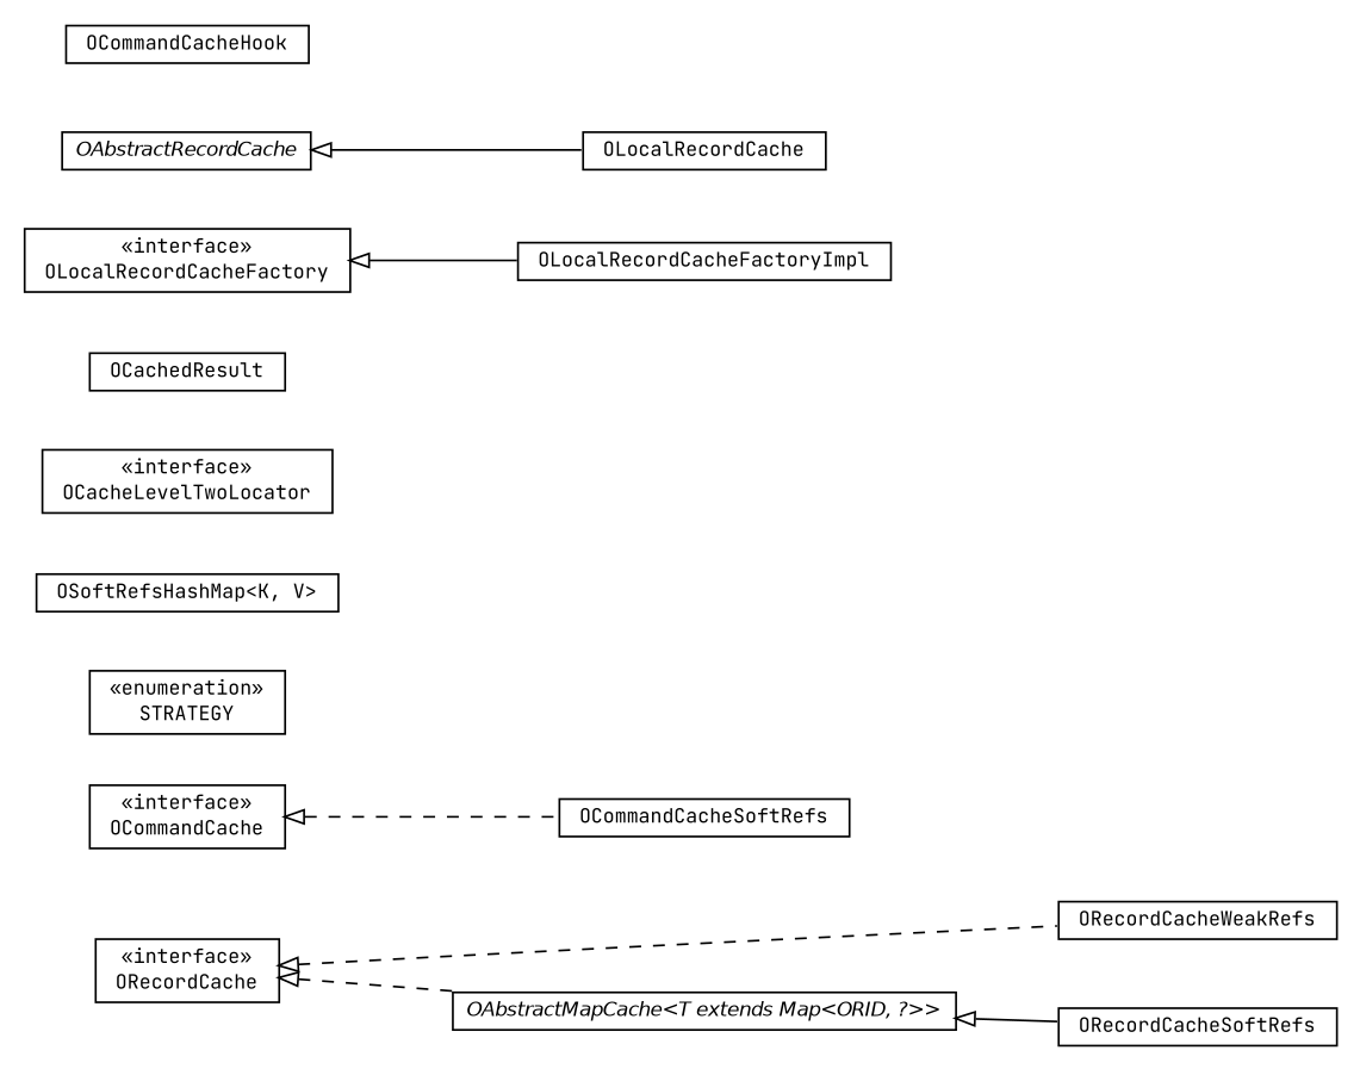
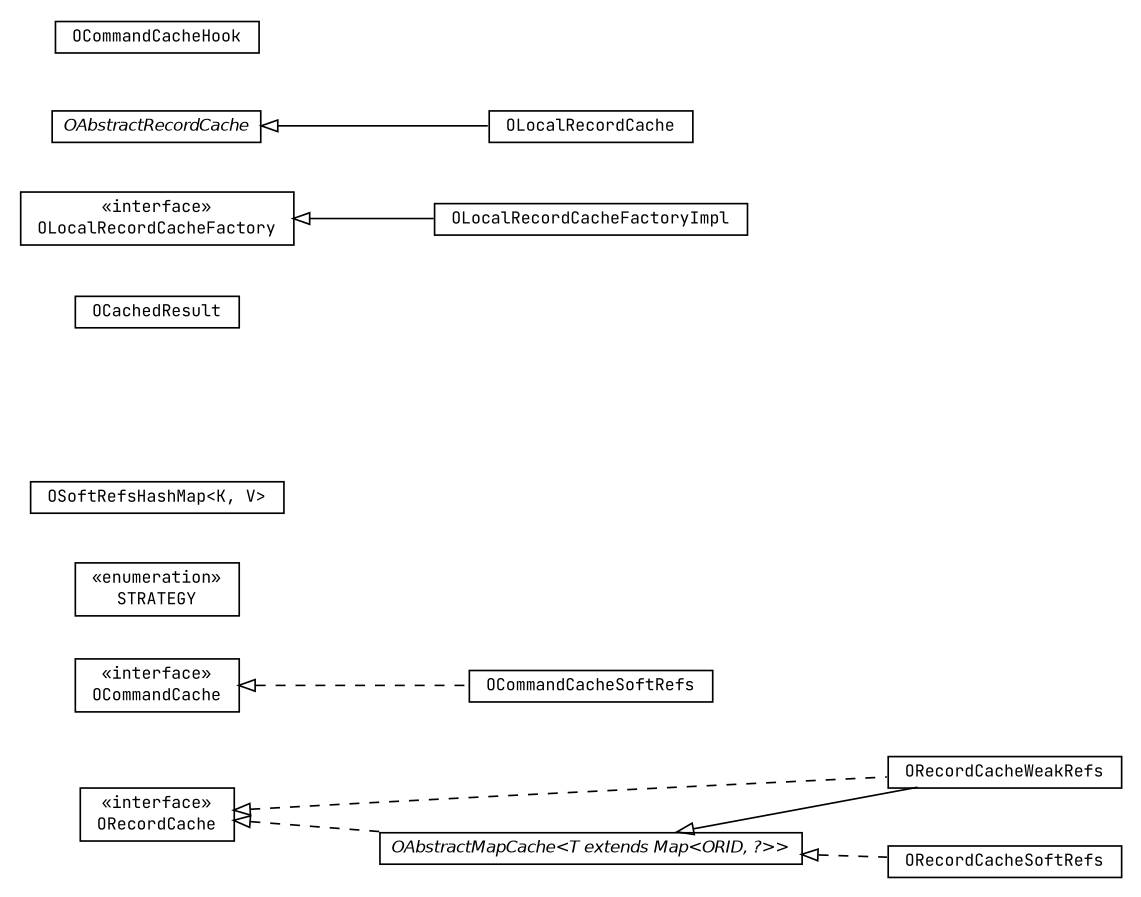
  digraph {
    fontname="JetBrains Mono"
    nodesep=0.25
    rankdir=LR
    ranksep=0.5
    node [fontcolor=black fontname="JetBrains Mono" fontsize=10.0 shape=plaintext]
    edge [arrowtail=empty dir=back fontname="JetBrains Mono" fontsize=10 headport=p labelfontname=Helvetica labelfontsize=10 tailport=p]
    n1 [label=<<table title="com.orientechnologies.orient.core.cache.ORecordCache" border="0" cellborder="1" cellspacing="0" cellpadding="2" port="p" href="./ORecordCache.html"> 		<tr><td><table border="0" cellspacing="0" cellpadding="1"> <tr><td align="center" balign="center"> &#171;interface&#187; </td></tr> <tr><td align="center" balign="center"> ORecordCache </td></tr> 		</table></td></tr> 		</table>>]
    n2 [label=<<table title="com.orientechnologies.orient.core.cache.ORecordCacheWeakRefs" border="0" cellborder="1" cellspacing="0" cellpadding="2" port="p" href="./ORecordCacheWeakRefs.html"> 		<tr><td><table border="0" cellspacing="0" cellpadding="1"> <tr><td align="center" balign="center"> ORecordCacheWeakRefs </td></tr> 		</table></td></tr> 		</table>>]
    n3 [label=<<table title="com.orientechnologies.orient.core.cache.OAbstractMapCache" border="0" cellborder="1" cellspacing="0" cellpadding="2" port="p" href="./OAbstractMapCache.html"> 		<tr><td><table border="0" cellspacing="0" cellpadding="1"> <tr><td align="center" balign="center"><font face="Helvetica-Oblique"> OAbstractMapCache&lt;T extends Map&lt;ORID, ?&gt;&gt; </font></td></tr> 		</table></td></tr> 		</table>>]
    n4 [label=<<table title="com.orientechnologies.orient.core.cache.ORecordCacheSoftRefs" border="0" cellborder="1" cellspacing="0" cellpadding="2" port="p" href="./ORecordCacheSoftRefs.html"> 		<tr><td><table border="0" cellspacing="0" cellpadding="1"> <tr><td align="center" balign="center"> ORecordCacheSoftRefs </td></tr> 		</table></td></tr> 		</table>>]
    n5 [label=<<table title="com.orientechnologies.orient.core.cache.OCommandCache" border="0" cellborder="1" cellspacing="0" cellpadding="2" port="p" href="./OCommandCache.html"> 		<tr><td><table border="0" cellspacing="0" cellpadding="1"> <tr><td align="center" balign="center"> &#171;interface&#187; </td></tr> <tr><td align="center" balign="center"> OCommandCache </td></tr> 		</table></td></tr> 		</table>>]
    n6 [label=<<table title="com.orientechnologies.orient.core.cache.OCommandCacheSoftRefs" border="0" cellborder="1" cellspacing="0" cellpadding="2" port="p" href="./OCommandCacheSoftRefs.html"> 		<tr><td><table border="0" cellspacing="0" cellpadding="1"> <tr><td align="center" balign="center"> OCommandCacheSoftRefs </td></tr> 		</table></td></tr> 		</table>>]
    n7 [label=<<table title="com.orientechnologies.orient.core.cache.OCommandCache.STRATEGY" border="0" cellborder="1" cellspacing="0" cellpadding="2" port="p" href="./OCommandCache.STRATEGY.html"> 		<tr><td><table border="0" cellspacing="0" cellpadding="1"> <tr><td align="center" balign="center"> &#171;enumeration&#187; </td></tr> <tr><td align="center" balign="center"> STRATEGY </td></tr> 		</table></td></tr> 		</table>>]
    n8 [label=<<table title="com.orientechnologies.orient.core.cache.OSoftRefsHashMap" border="0" cellborder="1" cellspacing="0" cellpadding="2" port="p" href="./OSoftRefsHashMap.html"> 		<tr><td><table border="0" cellspacing="0" cellpadding="1"> <tr><td align="center" balign="center"> OSoftRefsHashMap&lt;K, V&gt; </td></tr> 		</table></td></tr> 		</table>>]
-   n9 [label=<<table title="com.orientechnologies.orient.core.cache.OCacheLevelTwoLocator" border="0" cellborder="1" cellspacing="0" cellpadding="2" port="p" href="./OCacheLevelTwoLocator.html"> 		<tr><td><table border="0" cellspacing="0" cellpadding="1"> <tr><td align="center" balign="center"> &#171;interface&#187; </td></tr> <tr><td align="center" balign="center"> OCacheLevelTwoLocator </td></tr> 		</table></td></tr> 		</table>>]
    n10 [label=<<table title="com.orientechnologies.orient.core.cache.OCommandCacheSoftRefs.OCachedResult" border="0" cellborder="1" cellspacing="0" cellpadding="2" port="p" href="./OCommandCacheSoftRefs.OCachedResult.html"> 		<tr><td><table border="0" cellspacing="0" cellpadding="1"> <tr><td align="center" balign="center"> OCachedResult </td></tr> 		</table></td></tr> 		</table>>]
    n11 [label=<<table title="com.orientechnologies.orient.core.cache.OLocalRecordCacheFactoryImpl" border="0" cellborder="1" cellspacing="0" cellpadding="2" port="p" href="./OLocalRecordCacheFactoryImpl.html"> 		<tr><td><table border="0" cellspacing="0" cellpadding="1"> <tr><td align="center" balign="center"> OLocalRecordCacheFactoryImpl </td></tr> 		</table></td></tr> 		</table>>]
    n12 [label=<<table title="com.orientechnologies.orient.core.cache.OLocalRecordCache" border="0" cellborder="1" cellspacing="0" cellpadding="2" port="p" href="./OLocalRecordCache.html"> 		<tr><td><table border="0" cellspacing="0" cellpadding="1"> <tr><td align="center" balign="center"> OLocalRecordCache </td></tr> 		</table></td></tr> 		</table>>]
    n13 [label=<<table title="com.orientechnologies.orient.core.cache.OCommandCacheHook" border="0" cellborder="1" cellspacing="0" cellpadding="2" port="p" href="./OCommandCacheHook.html"> 		<tr><td><table border="0" cellspacing="0" cellpadding="1"> <tr><td align="center" balign="center"> OCommandCacheHook </td></tr> 		</table></td></tr> 		</table>>]
    n14 [label=<<table title="com.orientechnologies.orient.core.cache.OLocalRecordCacheFactory" border="0" cellborder="1" cellspacing="0" cellpadding="2" port="p" href="./OLocalRecordCacheFactory.html"> 		<tr><td><table border="0" cellspacing="0" cellpadding="1"> <tr><td align="center" balign="center"> &#171;interface&#187; </td></tr> <tr><td align="center" balign="center"> OLocalRecordCacheFactory </td></tr> 		</table></td></tr> 		</table>>]
    n15 [label=<<table title="com.orientechnologies.orient.core.cache.OAbstractRecordCache" border="0" cellborder="1" cellspacing="0" cellpadding="2" port="p" href="./OAbstractRecordCache.html"> 		<tr><td><table border="0" cellspacing="0" cellpadding="1"> <tr><td align="center" balign="center"><font face="Helvetica-Oblique"> OAbstractRecordCache </font></td></tr> 		</table></td></tr> 		</table>>]
    n1 -> n2 [style=dashed]
    n1 -> n3 [style=dashed]
-   n3 -> n4
+   n3 -> n2
+   n3 -> n4 [style=dashed]
    n5 -> n6 [style=dashed]
    n14 -> n11 [style=solid]
    n15 -> n12
  }
